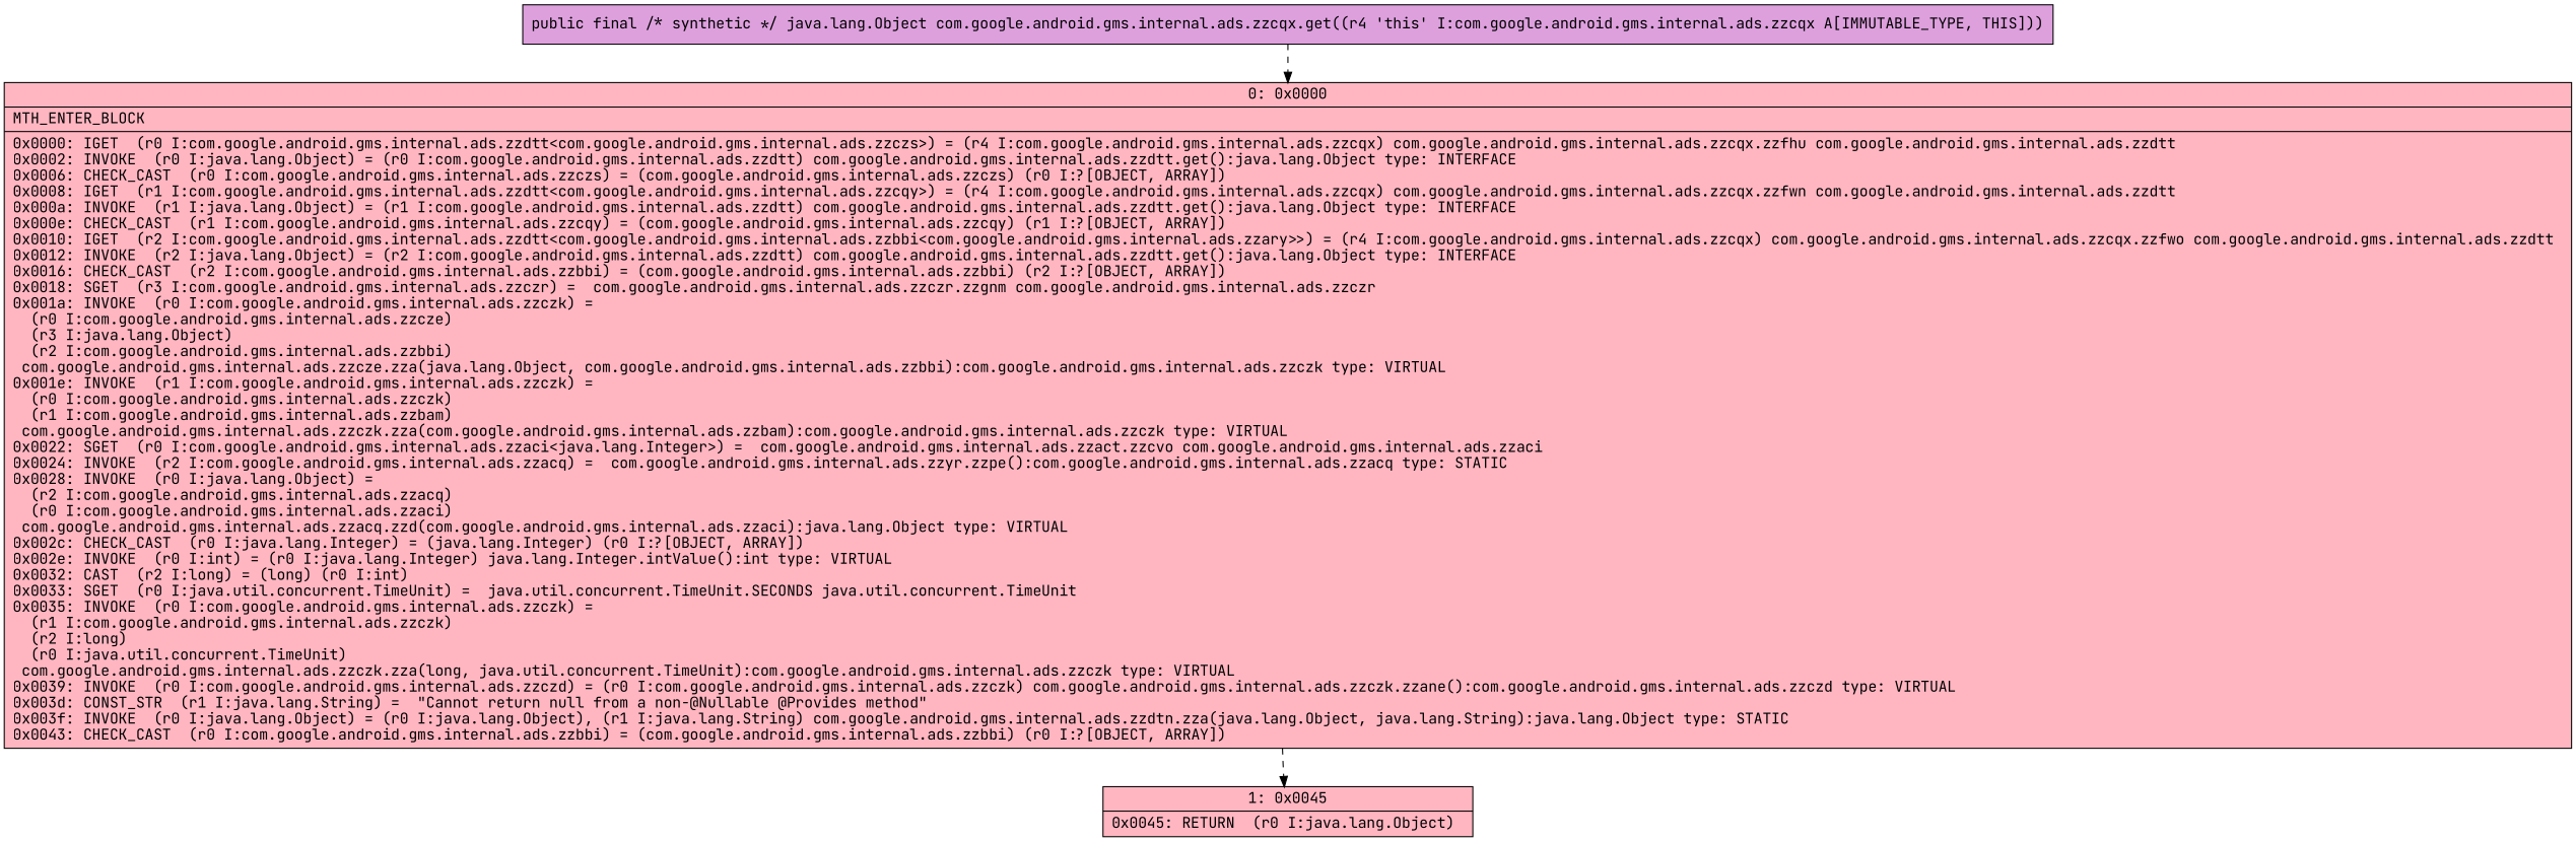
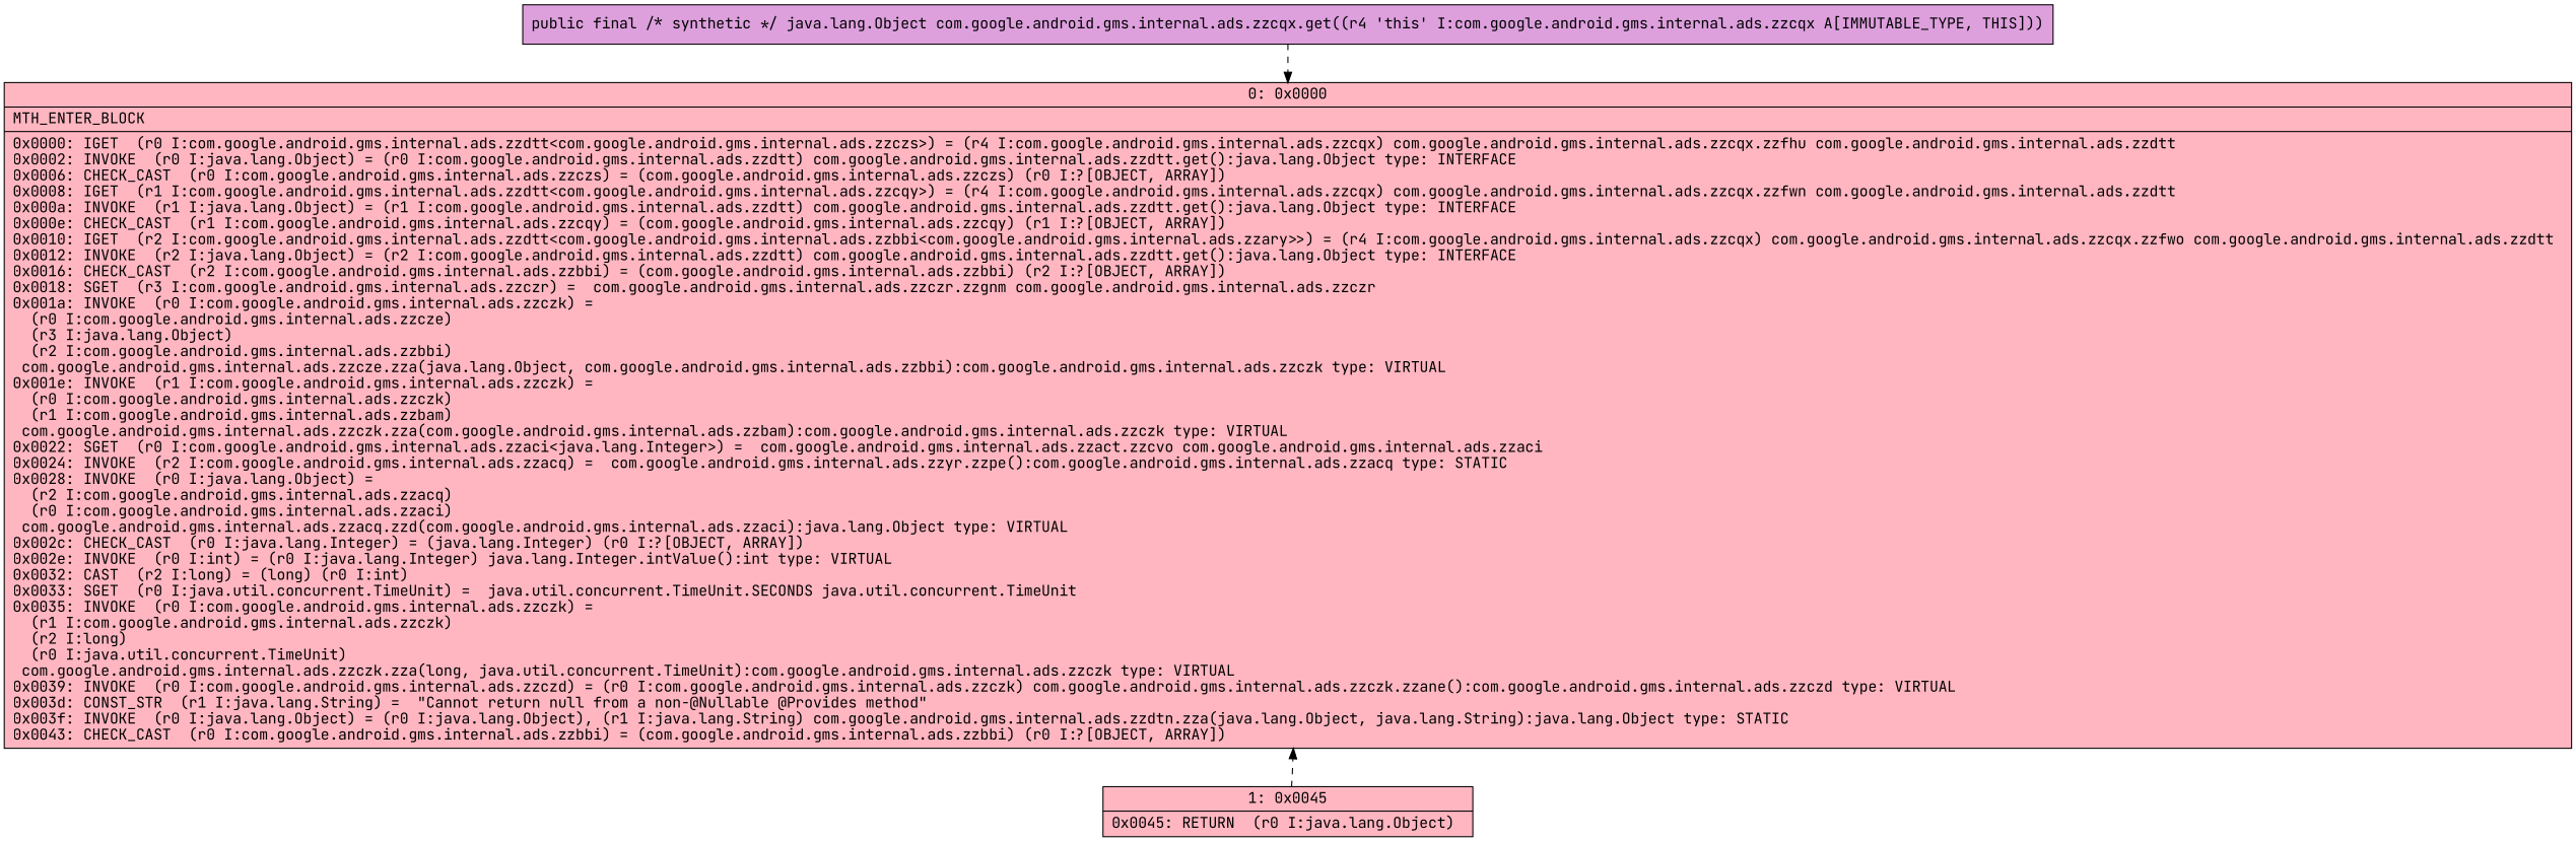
  digraph {
    fontname="JetBrains Mono"
    node [shape=record style=filled fillcolor=lightpink fontname="JetBrains Mono"]
    edge [style=dashed fontname="JetBrains Mono"]
    n1 [label="{0\:\ 0x0000|MTH_ENTER_BLOCK\l|0x0000: IGET  (r0 I:com.google.android.gms.internal.ads.zzdtt\<com.google.android.gms.internal.ads.zzczs\>) = (r4 I:com.google.android.gms.internal.ads.zzcqx) com.google.android.gms.internal.ads.zzcqx.zzfhu com.google.android.gms.internal.ads.zzdtt \l0x0002: INVOKE  (r0 I:java.lang.Object) = (r0 I:com.google.android.gms.internal.ads.zzdtt) com.google.android.gms.internal.ads.zzdtt.get():java.lang.Object type: INTERFACE \l0x0006: CHECK_CAST  (r0 I:com.google.android.gms.internal.ads.zzczs) = (com.google.android.gms.internal.ads.zzczs) (r0 I:?[OBJECT, ARRAY]) \l0x0008: IGET  (r1 I:com.google.android.gms.internal.ads.zzdtt\<com.google.android.gms.internal.ads.zzcqy\>) = (r4 I:com.google.android.gms.internal.ads.zzcqx) com.google.android.gms.internal.ads.zzcqx.zzfwn com.google.android.gms.internal.ads.zzdtt \l0x000a: INVOKE  (r1 I:java.lang.Object) = (r1 I:com.google.android.gms.internal.ads.zzdtt) com.google.android.gms.internal.ads.zzdtt.get():java.lang.Object type: INTERFACE \l0x000e: CHECK_CAST  (r1 I:com.google.android.gms.internal.ads.zzcqy) = (com.google.android.gms.internal.ads.zzcqy) (r1 I:?[OBJECT, ARRAY]) \l0x0010: IGET  (r2 I:com.google.android.gms.internal.ads.zzdtt\<com.google.android.gms.internal.ads.zzbbi\<com.google.android.gms.internal.ads.zzary\>\>) = (r4 I:com.google.android.gms.internal.ads.zzcqx) com.google.android.gms.internal.ads.zzcqx.zzfwo com.google.android.gms.internal.ads.zzdtt \l0x0012: INVOKE  (r2 I:java.lang.Object) = (r2 I:com.google.android.gms.internal.ads.zzdtt) com.google.android.gms.internal.ads.zzdtt.get():java.lang.Object type: INTERFACE \l0x0016: CHECK_CAST  (r2 I:com.google.android.gms.internal.ads.zzbbi) = (com.google.android.gms.internal.ads.zzbbi) (r2 I:?[OBJECT, ARRAY]) \l0x0018: SGET  (r3 I:com.google.android.gms.internal.ads.zzczr) =  com.google.android.gms.internal.ads.zzczr.zzgnm com.google.android.gms.internal.ads.zzczr \l0x001a: INVOKE  (r0 I:com.google.android.gms.internal.ads.zzczk) = \l  (r0 I:com.google.android.gms.internal.ads.zzcze)\l  (r3 I:java.lang.Object)\l  (r2 I:com.google.android.gms.internal.ads.zzbbi)\l com.google.android.gms.internal.ads.zzcze.zza(java.lang.Object, com.google.android.gms.internal.ads.zzbbi):com.google.android.gms.internal.ads.zzczk type: VIRTUAL \l0x001e: INVOKE  (r1 I:com.google.android.gms.internal.ads.zzczk) = \l  (r0 I:com.google.android.gms.internal.ads.zzczk)\l  (r1 I:com.google.android.gms.internal.ads.zzbam)\l com.google.android.gms.internal.ads.zzczk.zza(com.google.android.gms.internal.ads.zzbam):com.google.android.gms.internal.ads.zzczk type: VIRTUAL \l0x0022: SGET  (r0 I:com.google.android.gms.internal.ads.zzaci\<java.lang.Integer\>) =  com.google.android.gms.internal.ads.zzact.zzcvo com.google.android.gms.internal.ads.zzaci \l0x0024: INVOKE  (r2 I:com.google.android.gms.internal.ads.zzacq) =  com.google.android.gms.internal.ads.zzyr.zzpe():com.google.android.gms.internal.ads.zzacq type: STATIC \l0x0028: INVOKE  (r0 I:java.lang.Object) = \l  (r2 I:com.google.android.gms.internal.ads.zzacq)\l  (r0 I:com.google.android.gms.internal.ads.zzaci)\l com.google.android.gms.internal.ads.zzacq.zzd(com.google.android.gms.internal.ads.zzaci):java.lang.Object type: VIRTUAL \l0x002c: CHECK_CAST  (r0 I:java.lang.Integer) = (java.lang.Integer) (r0 I:?[OBJECT, ARRAY]) \l0x002e: INVOKE  (r0 I:int) = (r0 I:java.lang.Integer) java.lang.Integer.intValue():int type: VIRTUAL \l0x0032: CAST  (r2 I:long) = (long) (r0 I:int) \l0x0033: SGET  (r0 I:java.util.concurrent.TimeUnit) =  java.util.concurrent.TimeUnit.SECONDS java.util.concurrent.TimeUnit \l0x0035: INVOKE  (r0 I:com.google.android.gms.internal.ads.zzczk) = \l  (r1 I:com.google.android.gms.internal.ads.zzczk)\l  (r2 I:long)\l  (r0 I:java.util.concurrent.TimeUnit)\l com.google.android.gms.internal.ads.zzczk.zza(long, java.util.concurrent.TimeUnit):com.google.android.gms.internal.ads.zzczk type: VIRTUAL \l0x0039: INVOKE  (r0 I:com.google.android.gms.internal.ads.zzczd) = (r0 I:com.google.android.gms.internal.ads.zzczk) com.google.android.gms.internal.ads.zzczk.zzane():com.google.android.gms.internal.ads.zzczd type: VIRTUAL \l0x003d: CONST_STR  (r1 I:java.lang.String) =  \"Cannot return null from a non\-@Nullable @Provides method\" \l0x003f: INVOKE  (r0 I:java.lang.Object) = (r0 I:java.lang.Object), (r1 I:java.lang.String) com.google.android.gms.internal.ads.zzdtn.zza(java.lang.Object, java.lang.String):java.lang.Object type: STATIC \l0x0043: CHECK_CAST  (r0 I:com.google.android.gms.internal.ads.zzbbi) = (com.google.android.gms.internal.ads.zzbbi) (r0 I:?[OBJECT, ARRAY]) \l}"]
    n2 [label="{1\:\ 0x0045|0x0045: RETURN  (r0 I:java.lang.Object) \l}"]
    n3 [label="{public final \/* synthetic *\/ java.lang.Object com.google.android.gms.internal.ads.zzcqx.get((r4 'this' I:com.google.android.gms.internal.ads.zzcqx A[IMMUTABLE_TYPE, THIS])) }" fillcolor=plum]
-   n1 -> n2
+   n2 -> n1
    n3 -> n1
  }
